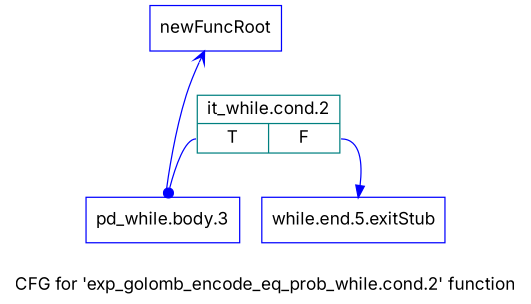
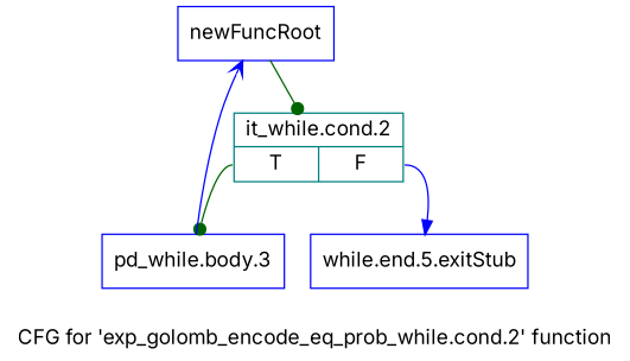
  digraph {
    fontname=Inter
    label="CFG for 'exp_golomb_encode_eq_prob_while.cond.2' function"
    node [color=blue fontname=Inter shape=record]
    edge [arrowhead=dot color=darkgreen fontname=Inter]
    n1 [label="{newFuncRoot}"]
    n2 [color=teal label="{it_while.cond.2|{<s0>T|<s1>F}}"]
    n3 [label="{while.end.5.exitStub}"]
    n4 [label="{pd_while.body.3}"]
+   n1 -> n2
    n2 -> n3 [arrowhead=normal color=blue tailport=s1]
-   n2 -> n4 [color=blue tailport=s0]
+   n2 -> n4 [tailport=s0]
    n4 -> n1 [arrowhead=vee color=blue]
  }
